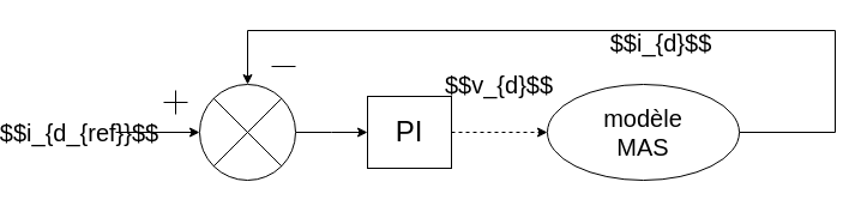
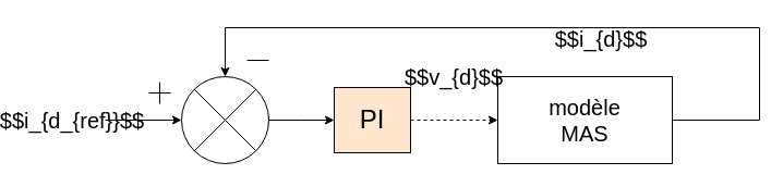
  <mxCell id="0" />
  <mxCell id="1" parent="0" />
  <mxCell id="2" style="edgeStyle=orthogonalEdgeStyle;rounded=0;orthogonalLoop=1;jettySize=auto;html=1;entryX=0;entryY=0.5;entryDx=0;entryDy=0;" parent="1" source="3" edge="1"><mxGeometry relative="1" as="geometry"><mxPoint x="290" y="110" as="targetPoint" /></mxGeometry></mxCell>
  <mxCell id="3" value="" style="shape=sumEllipse;perimeter=ellipsePerimeter;whiteSpace=wrap;html=1;backgroundOutline=1;" parent="1" vertex="1"><mxGeometry x="150" y="70" width="80" height="80" as="geometry" /></mxCell>
  <mxCell id="4" style="edgeStyle=orthogonalEdgeStyle;rounded=0;orthogonalLoop=1;jettySize=auto;html=1;entryX=0.5;entryY=0;entryDx=0;entryDy=0;" edge="1" parent="1" source="5" target="3"><mxGeometry relative="1" as="geometry"><Array as="points"><mxPoint x="680" y="110" /><mxPoint x="680" y="25" /><mxPoint y="25" x="190" /></Array></mxGeometry></mxCell>
- <mxCell id="5" value="&lt;font style=&quot;font-size: 20px;&quot;&gt;modèle&lt;br&gt;MAS&lt;/font&gt;" style="ellipse;whiteSpace=wrap;html=1;" parent="1" vertex="1"><mxGeometry x="440" y="70" width="160" height="80" as="geometry" /></mxCell>
+ <mxCell id="5" value="&lt;font style=&quot;font-size: 20px;&quot;&gt;modèle&lt;br&gt;MAS&lt;/font&gt;" style="rounded=0;whiteSpace=wrap;html=1;" parent="1" vertex="1"><mxGeometry x="440" y="70" width="160" height="80" as="geometry" /></mxCell>
  <mxCell id="6" value="" style="endArrow=classic;html=1;rounded=0;entryX=0;entryY=0.5;entryDx=0;entryDy=0;" parent="1" target="3" edge="1"><mxGeometry width="50" height="50" relative="1" as="geometry"><mxPoint x="80" y="110" as="sourcePoint" /><mxPoint x="280" y="115" as="targetPoint" /></mxGeometry></mxCell>
  <mxCell id="7" value="" style="endArrow=none;html=1;rounded=0;" parent="1" edge="1"><mxGeometry width="50" height="50" relative="1" as="geometry"><mxPoint x="130" y="95" as="sourcePoint" /><mxPoint x="130" y="75" as="targetPoint" /></mxGeometry></mxCell>
  <mxCell id="8" value="" style="endArrow=none;html=1;rounded=0;" parent="1" edge="1"><mxGeometry width="50" height="50" relative="1" as="geometry"><mxPoint x="140" y="85" as="sourcePoint" /><mxPoint x="120" y="85" as="targetPoint" /></mxGeometry></mxCell>
  <mxCell id="9" value="" style="endArrow=none;html=1;rounded=0;" parent="1" edge="1"><mxGeometry width="50" height="50" relative="1" as="geometry"><mxPoint x="210" y="55" as="sourcePoint" /><mxPoint x="230" y="55" as="targetPoint" /></mxGeometry></mxCell>
  <mxCell id="10" value="&lt;font style=&quot;font-size: 20px;&quot;&gt;$$i_{d_{ref}}$$&lt;/font&gt;" style="text;html=1;strokeColor=none;fillColor=none;align=center;verticalAlign=middle;whiteSpace=wrap;rounded=0;" parent="1" vertex="1"><mxGeometry x="20" y="95" width="60" height="30" as="geometry" /></mxCell>
  <mxCell id="11" value="&lt;font style=&quot;font-size: 20px;&quot;&gt;$$i_{d}$$&lt;/font&gt;" style="text;html=1;strokeColor=none;fillColor=none;align=center;verticalAlign=middle;whiteSpace=wrap;rounded=0;" parent="1" vertex="1"><mxGeometry x="505" y="20" width="60" height="30" as="geometry" /></mxCell>
  <mxCell id="12" style="edgeStyle=orthogonalEdgeStyle;rounded=0;orthogonalLoop=1;jettySize=auto;html=1;entryX=0;entryY=0.5;entryDx=0;entryDy=0;dashed=1;" edge="1" parent="1" source="13" target="5"><mxGeometry relative="1" as="geometry" /></mxCell>
- <mxCell id="13" value="&lt;font style=&quot;font-size: 24px;&quot;&gt;PI&lt;/font&gt;" style="rounded=0;whiteSpace=wrap;html=1;" vertex="1" parent="1"><mxGeometry x="290" y="80" width="70" height="60" as="geometry" /></mxCell>
+ <mxCell id="13" value="&lt;font style=&quot;font-size: 24px;&quot;&gt;PI&lt;/font&gt;" style="rounded=0;whiteSpace=wrap;html=1;fillColor=#ffe6cc;" vertex="1" parent="1"><mxGeometry x="290" y="80" width="70" height="60" as="geometry" /></mxCell>
  <mxCell id="14" value="&lt;font style=&quot;font-size: 20px;&quot;&gt;$$v_{d}$$&lt;/font&gt;" style="text;html=1;strokeColor=none;fillColor=none;align=center;verticalAlign=middle;whiteSpace=wrap;rounded=0;" vertex="1" parent="1"><mxGeometry x="370" y="55" width="60" height="30" as="geometry" /></mxCell>
